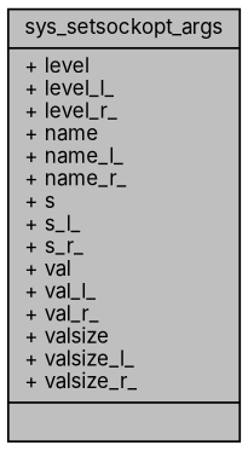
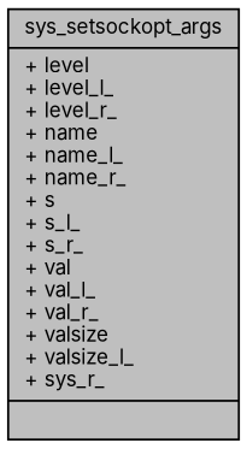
  digraph {
    fontname=Inter
-   n1 [color=black fillcolor=grey75 fontcolor=black fontname=Inter fontsize=10 height=0.2 label="{sys_setsockopt_args\n|+ level\l+ level_l_\l+ level_r_\l+ name\l+ name_l_\l+ name_r_\l+ s\l+ s_l_\l+ s_r_\l+ val\l+ val_l_\l+ val_r_\l+ valsize\l+ valsize_l_\l+ valsize_r_\l|}" shape=record style=filled width=0.4]
+   n1 [color=black fillcolor=grey75 fontcolor=black fontname=Inter fontsize=10 height=0.2 label="{sys_setsockopt_args\n|+ level\l+ level_l_\l+ level_r_\l+ name\l+ name_l_\l+ name_r_\l+ s\l+ s_l_\l+ s_r_\l+ val\l+ val_l_\l+ val_r_\l+ valsize\l+ valsize_l_\l+ sys_r_\l|}" shape=record style=filled width=0.4]
  }
